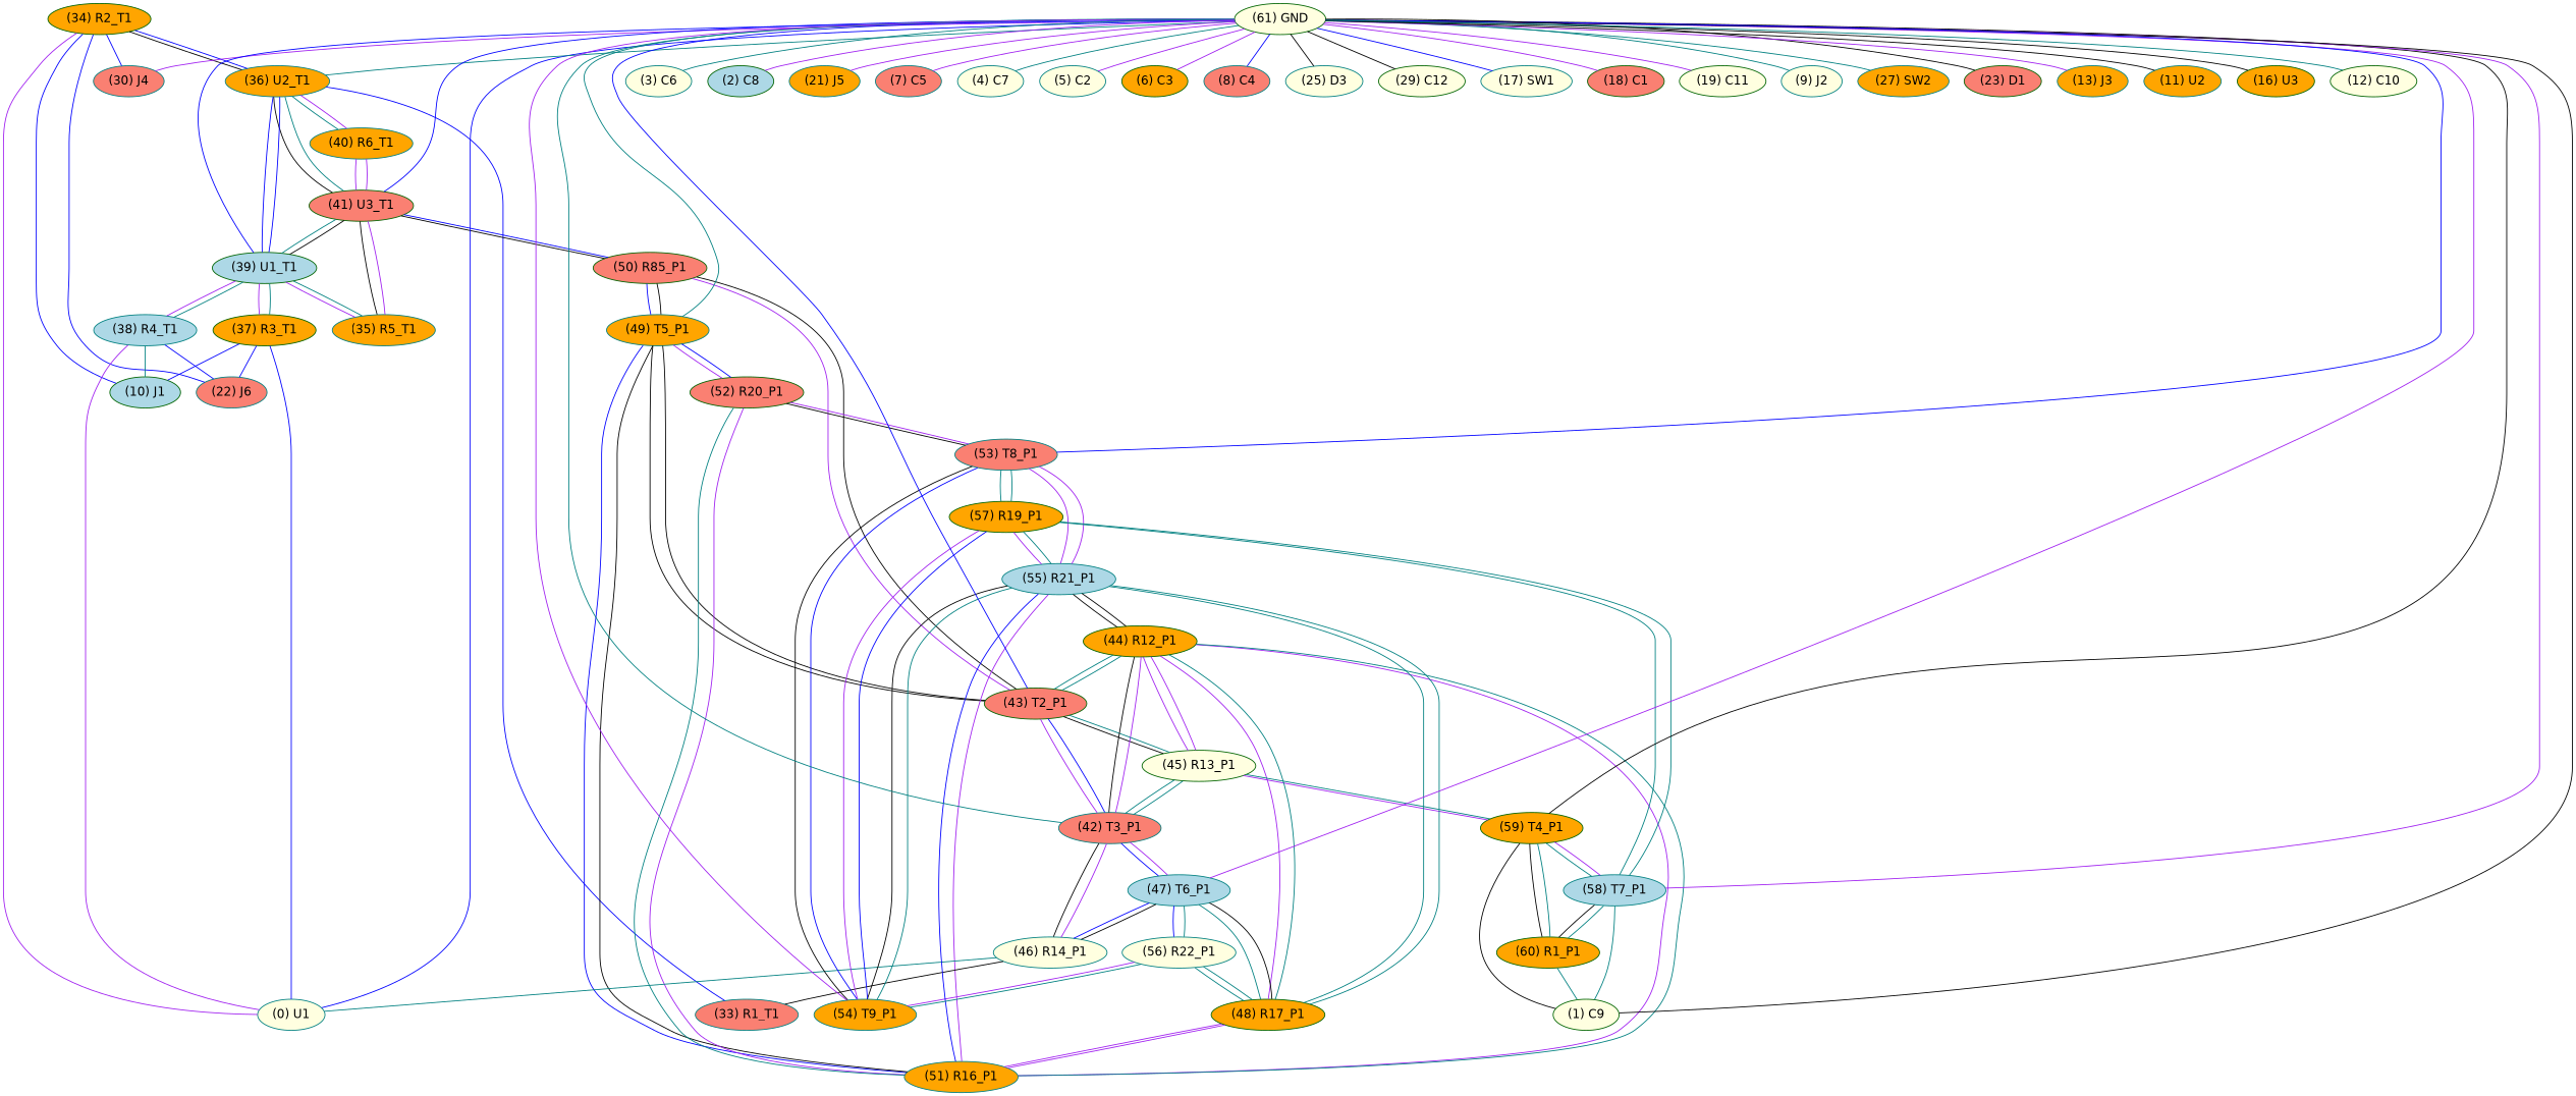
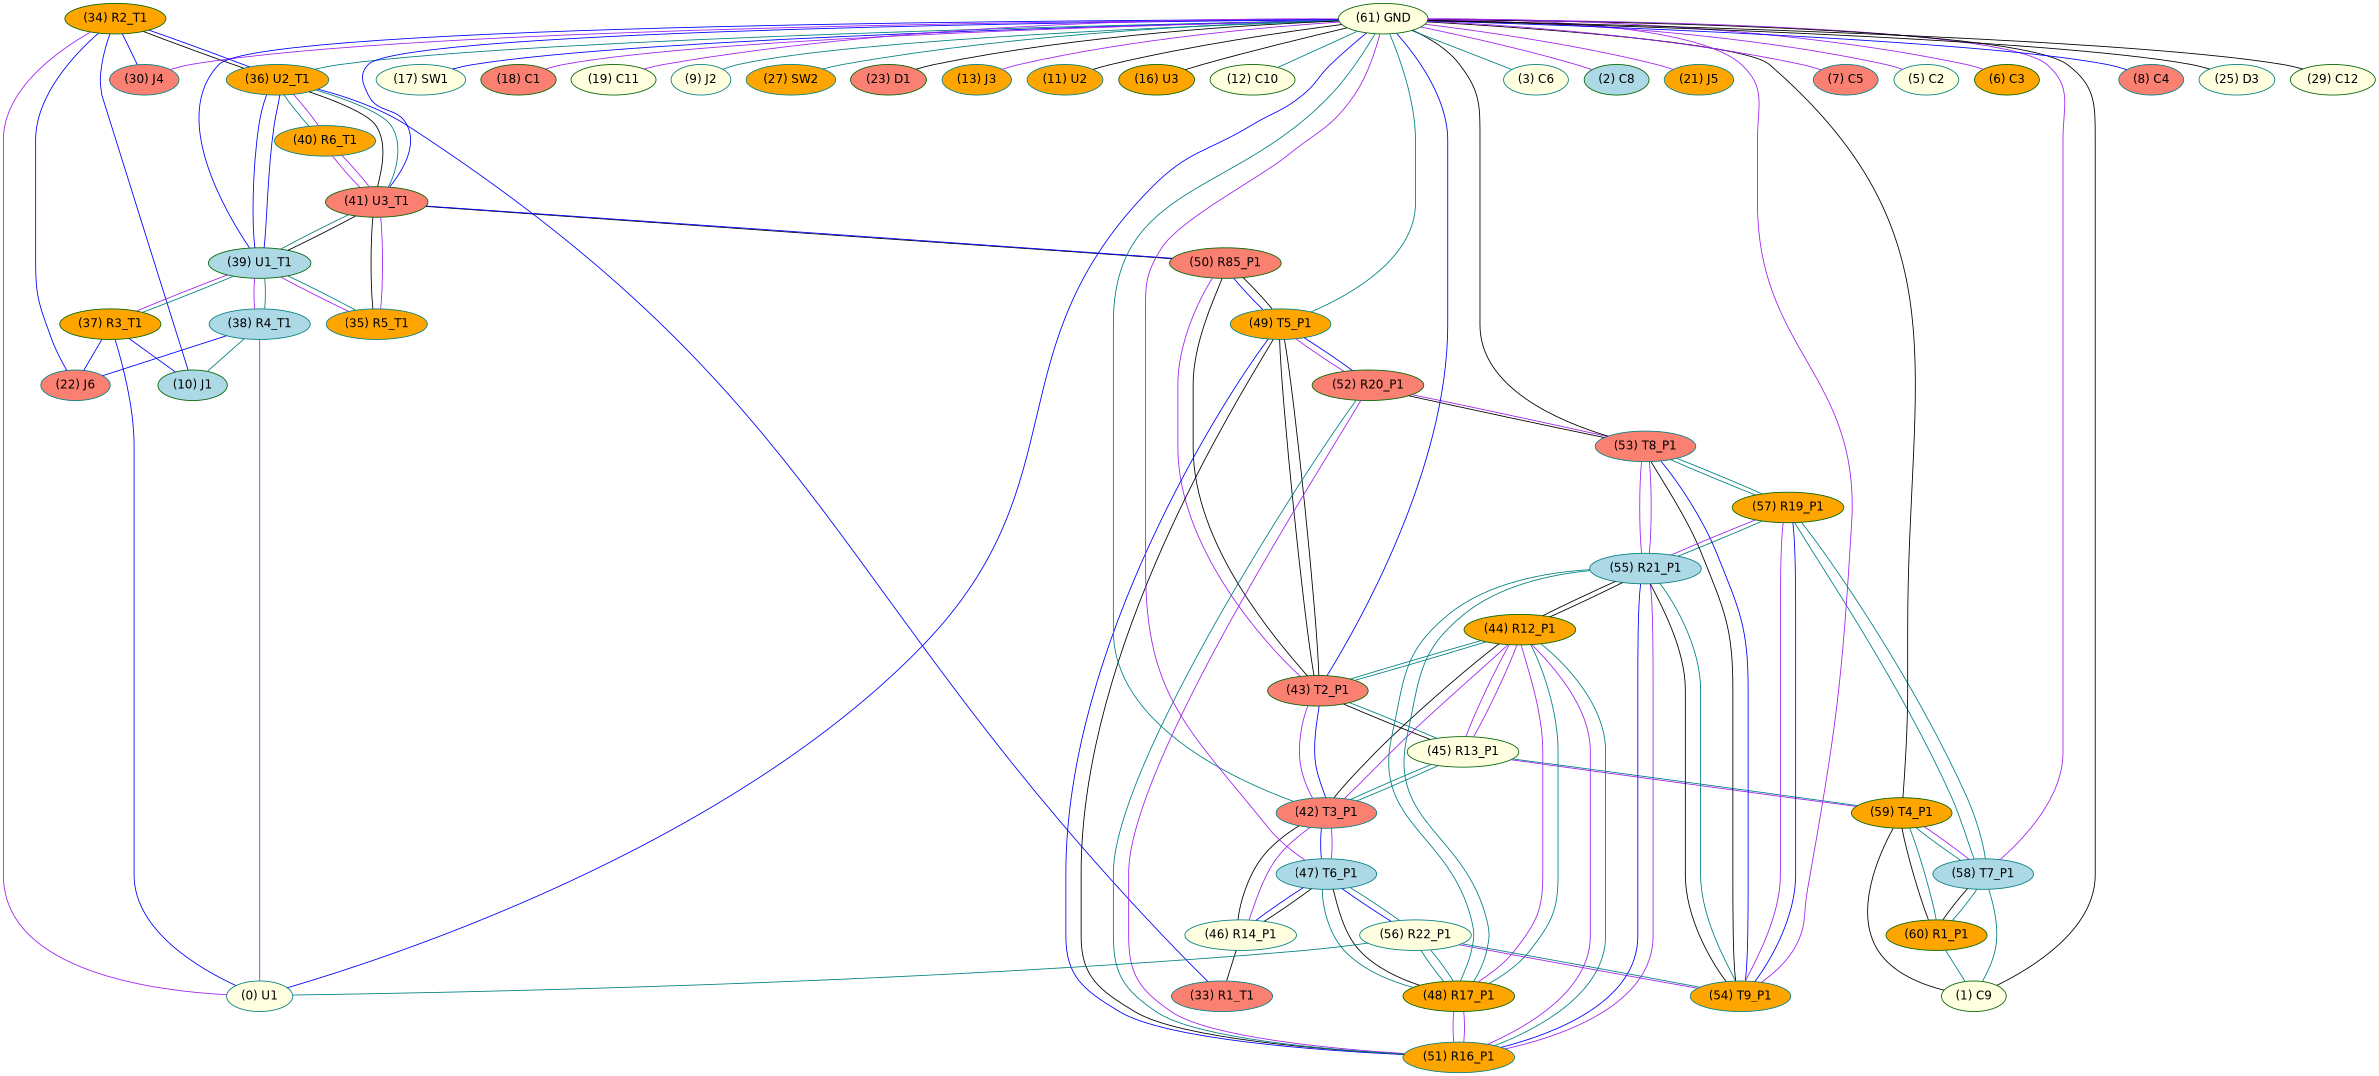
  graph {
    fontname="DejaVu Sans"
    node [color=teal fillcolor=orange fontname="DejaVu Sans" style=filled]
    edge [color=purple fontname="DejaVu Sans"]
    n1 [color=darkgreen label="(34) R2_T1"]
    n2 [fillcolor=lightyellow label="(0) U1"]
    n3 [fillcolor=salmon label="(22) J6"]
    n4 [fillcolor=salmon label="(30) J4"]
    n5 [color=darkgreen fillcolor=lightblue label="(10) J1"]
    n6 [label="(36) U2_T1"]
    n7 [color=darkgreen fillcolor=salmon label="(41) U3_T1"]
    n8 [color=darkgreen fillcolor=lightblue label="(39) U1_T1"]
    n9 [fillcolor=salmon label="(33) R1_T1"]
    n10 [label="(40) R6_T1"]
    n11 [label="(35) R5_T1"]
    n12 [color=darkgreen fillcolor=salmon label="(50) R85_P1"]
    n13 [color=darkgreen label="(37) R3_T1"]
    n14 [fillcolor=lightblue label="(38) R4_T1"]
    n15 [color=darkgreen fillcolor=salmon label="(43) T2_P1"]
    n16 [label="(49) T5_P1"]
    n17 [fillcolor=salmon label="(42) T3_P1"]
    n18 [color=darkgreen fillcolor=lightyellow label="(45) R13_P1"]
    n19 [color=darkgreen label="(44) R12_P1"]
    n20 [label="(51) R16_P1"]
    n21 [color=darkgreen fillcolor=salmon label="(52) R20_P1"]
    n22 [fillcolor=lightyellow label="(46) R14_P1"]
    n23 [fillcolor=lightblue label="(47) T6_P1"]
    n24 [color=darkgreen label="(48) R17_P1"]
    n25 [fillcolor=lightyellow label="(56) R22_P1"]
    n26 [color=darkgreen label="(59) T4_P1"]
    n27 [fillcolor=lightblue label="(55) R21_P1"]
    n28 [label="(54) T9_P1"]
    n29 [fillcolor=lightblue label="(58) T7_P1"]
    n30 [color=darkgreen label="(60) R1_P1"]
    n31 [color=darkgreen fillcolor=lightyellow label="(1) C9"]
    n32 [fillcolor=salmon label="(53) T8_P1"]
    n33 [color=darkgreen label="(57) R19_P1"]
    n34 [color=darkgreen fillcolor=lightyellow label="(61) GND"]
    n35 [fillcolor=lightyellow label="(3) C6"]
    n36 [color=darkgreen fillcolor=lightblue label="(2) C8"]
    n37 [label="(21) J5"]
    n38 [fillcolor=salmon label="(7) C5"]
-   n39 [fillcolor=lightyellow label="(4) C7"]
    n40 [fillcolor=lightyellow label="(5) C2"]
    n41 [color=darkgreen label="(6) C3"]
    n42 [fillcolor=salmon label="(8) C4"]
    n43 [fillcolor=lightyellow label="(25) D3"]
    n44 [color=darkgreen fillcolor=lightyellow label="(29) C12"]
    n45 [fillcolor=lightyellow label="(17) SW1"]
    n46 [color=darkgreen fillcolor=salmon label="(18) C1"]
    n47 [color=darkgreen fillcolor=lightyellow label="(19) C11"]
    n48 [fillcolor=lightyellow label="(9) J2"]
    n49 [label="(27) SW2"]
    n50 [color=darkgreen fillcolor=salmon label="(23) D1"]
    n51 [label="(13) J3"]
    n52 [label="(11) U2"]
    n53 [color=darkgreen label="(16) U3"]
    n54 [color=darkgreen fillcolor=lightyellow label="(12) C10"]
    n1 -- n2
    n1 -- n3 [color=blue]
    n1 -- n4 [color=blue]
    n1 -- n5 [color=blue]
    n1 -- n6 [color=black]
    n6 -- n1 [color=blue]
    n6 -- n7 [color=black]
    n6 -- n8 [color=blue]
    n6 -- n9 [color=blue]
    n6 -- n10 [color=teal]
    n7 -- n6 [color=teal]
    n7 -- n8 [color=teal]
    n7 -- n10
    n7 -- n11 [color=black]
    n7 -- n12 [color=black]
    n8 -- n6 [color=blue]
    n8 -- n7 [color=black]
    n8 -- n11
    n8 -- n13
    n8 -- n14
    n10 -- n6
    n10 -- n7
    n11 -- n7
    n11 -- n8 [color=teal]
    n12 -- n7 [color=blue]
    n12 -- n15
    n12 -- n16 [color=blue]
    n13 -- n2 [color=blue]
    n13 -- n3 [color=blue]
    n13 -- n5 [color=blue]
    n13 -- n8 [color=teal]
    n14 -- n2
    n14 -- n3 [color=blue]
    n14 -- n5 [color=teal]
    n14 -- n8 [color=teal]
    n15 -- n12 [color=black]
    n15 -- n16 [color=black]
    n15 -- n17
    n15 -- n18 [color=black]
    n15 -- n19 [color=teal]
    n16 -- n12 [color=black]
    n16 -- n15 [color=black]
    n16 -- n20 [color=blue]
    n16 -- n21
    n17 -- n15 [color=blue]
    n17 -- n18 [color=teal]
    n17 -- n19
    n17 -- n22 [color=black]
    n17 -- n23 [color=blue]
    n18 -- n15 [color=teal]
    n18 -- n17 [color=teal]
    n18 -- n19
    n18 -- n26
    n19 -- n15 [color=teal]
    n19 -- n17 [color=black]
    n19 -- n18
    n19 -- n20
    n19 -- n24
    n19 -- n27 [color=black]
    n20 -- n16 [color=black]
    n20 -- n19 [color=teal]
    n20 -- n21
    n20 -- n24
    n20 -- n27
    n21 -- n16 [color=blue]
    n21 -- n20 [color=teal]
    n21 -- n32 [color=black]
-   n22 -- n2 [color=teal]
+   n25 -- n2 [color=teal]
    n22 -- n9 [color=black]
    n22 -- n17
    n22 -- n23 [color=black]
    n23 -- n17
    n23 -- n22 [color=blue]
    n23 -- n24 [color=teal]
    n23 -- n25 [color=blue]
    n24 -- n19 [color=teal]
    n24 -- n20
    n24 -- n23 [color=black]
    n24 -- n25 [color=teal]
    n24 -- n27 [color=teal]
    n25 -- n23 [color=teal]
    n25 -- n24 [color=teal]
    n25 -- n28
    n26 -- n18 [color=teal]
    n26 -- n29 [color=teal]
    n26 -- n30 [color=black]
    n26 -- n31 [color=black]
    n27 -- n19 [color=black]
    n27 -- n20 [color=blue]
    n27 -- n24 [color=teal]
    n27 -- n28 [color=black]
    n27 -- n32
    n27 -- n33 [color=teal]
    n28 -- n25 [color=teal]
    n28 -- n27 [color=teal]
    n28 -- n32 [color=blue]
    n28 -- n33 [color=blue]
    n29 -- n26
    n29 -- n30 [color=black]
    n29 -- n31 [color=teal]
    n29 -- n33 [color=teal]
    n30 -- n26 [color=teal]
    n30 -- n29 [color=teal]
    n30 -- n31 [color=teal]
    n32 -- n21
    n32 -- n27
    n32 -- n28 [color=black]
    n32 -- n33 [color=teal]
    n33 -- n27
    n33 -- n28
    n33 -- n29 [color=teal]
    n33 -- n32 [color=teal]
    n34 -- n2 [color=blue]
    n34 -- n4
    n34 -- n6 [color=teal]
    n34 -- n7 [color=blue]
    n34 -- n8 [color=blue]
    n34 -- n15 [color=blue]
    n34 -- n16 [color=teal]
    n34 -- n17 [color=teal]
    n34 -- n23
    n34 -- n26 [color=black]
    n34 -- n28
    n34 -- n29
    n34 -- n31 [color=black]
-   n34 -- n32 [color=blue]
+   n34 -- n32 [color=black]
    n34 -- n35 [color=teal]
    n34 -- n36
    n34 -- n37
    n34 -- n38
-   n34 -- n39 [color=teal]
    n34 -- n40
    n34 -- n41
    n34 -- n42 [color=blue]
    n34 -- n43 [color=black]
    n34 -- n44 [color=black]
    n34 -- n45 [color=blue]
    n34 -- n46
    n34 -- n47
    n34 -- n48 [color=teal]
    n34 -- n49 [color=teal]
    n34 -- n50 [color=black]
    n34 -- n51
    n34 -- n52 [color=black]
    n34 -- n53 [color=black]
    n34 -- n54 [color=teal]
  }
